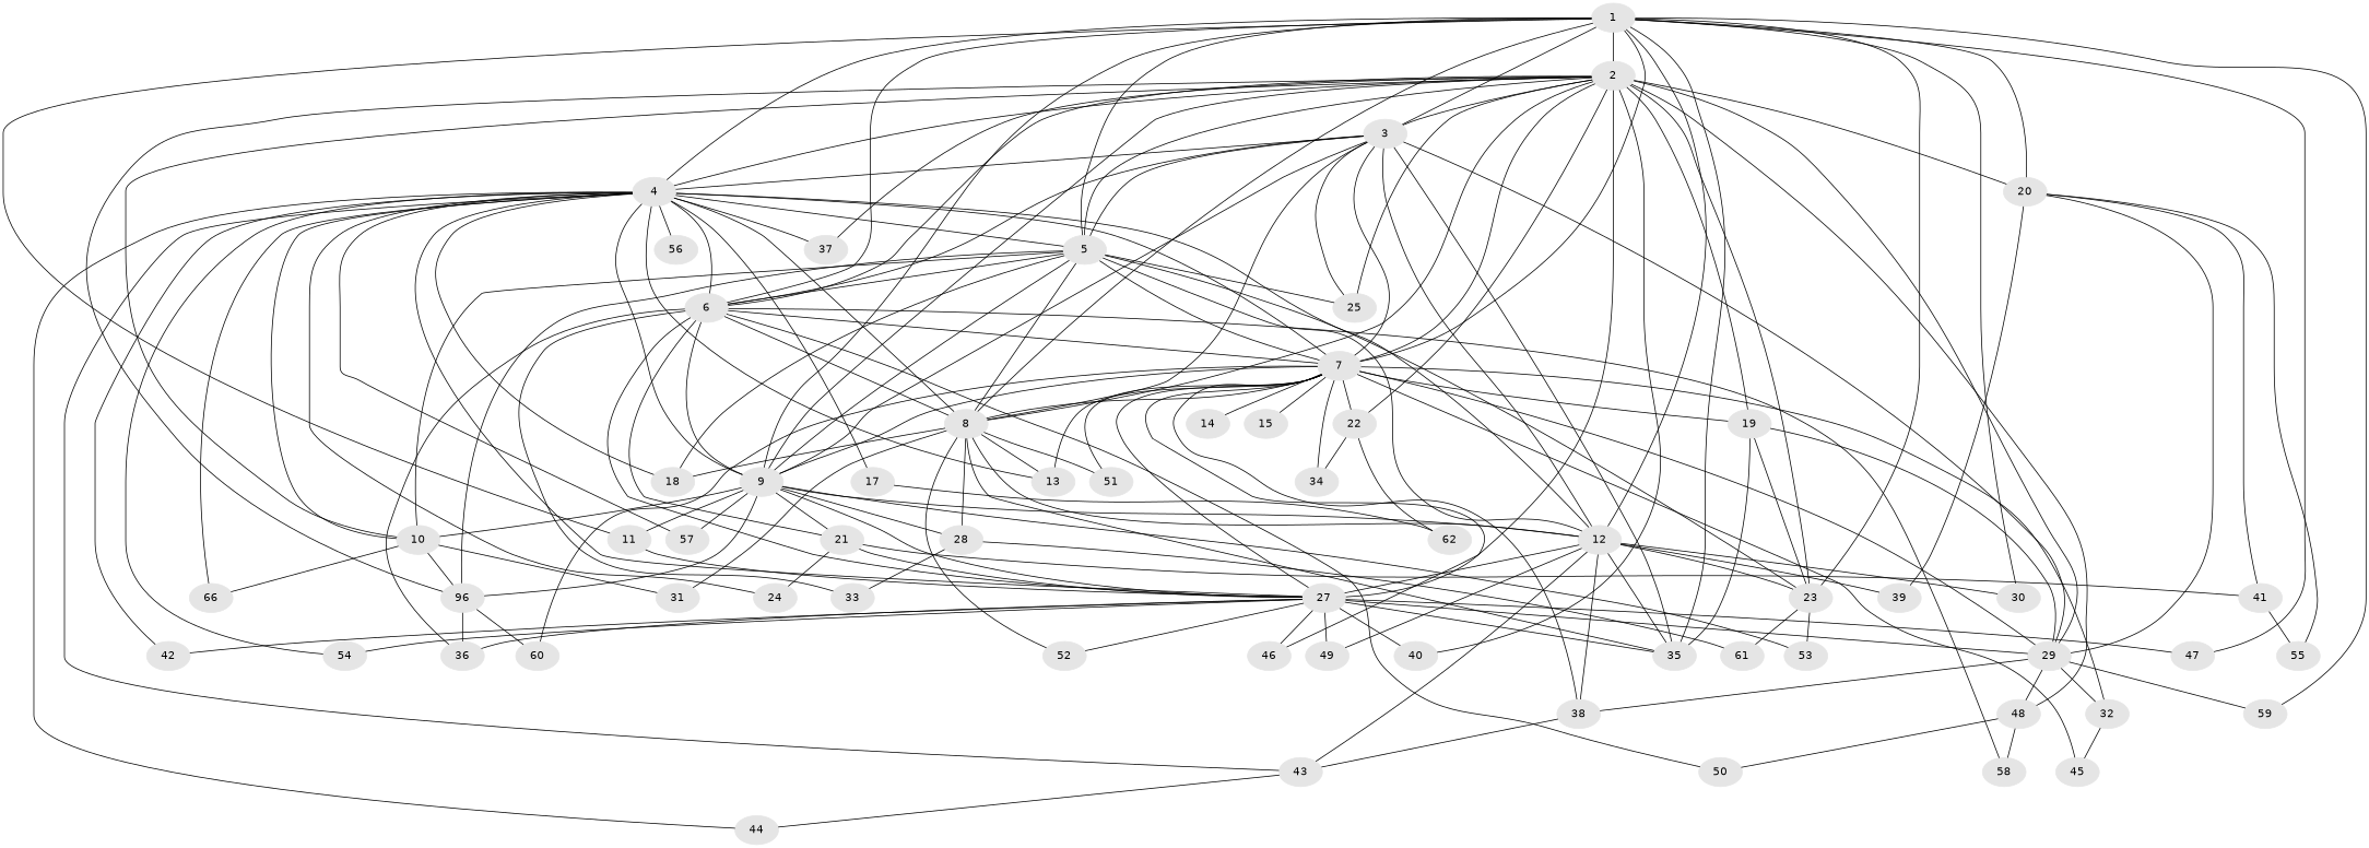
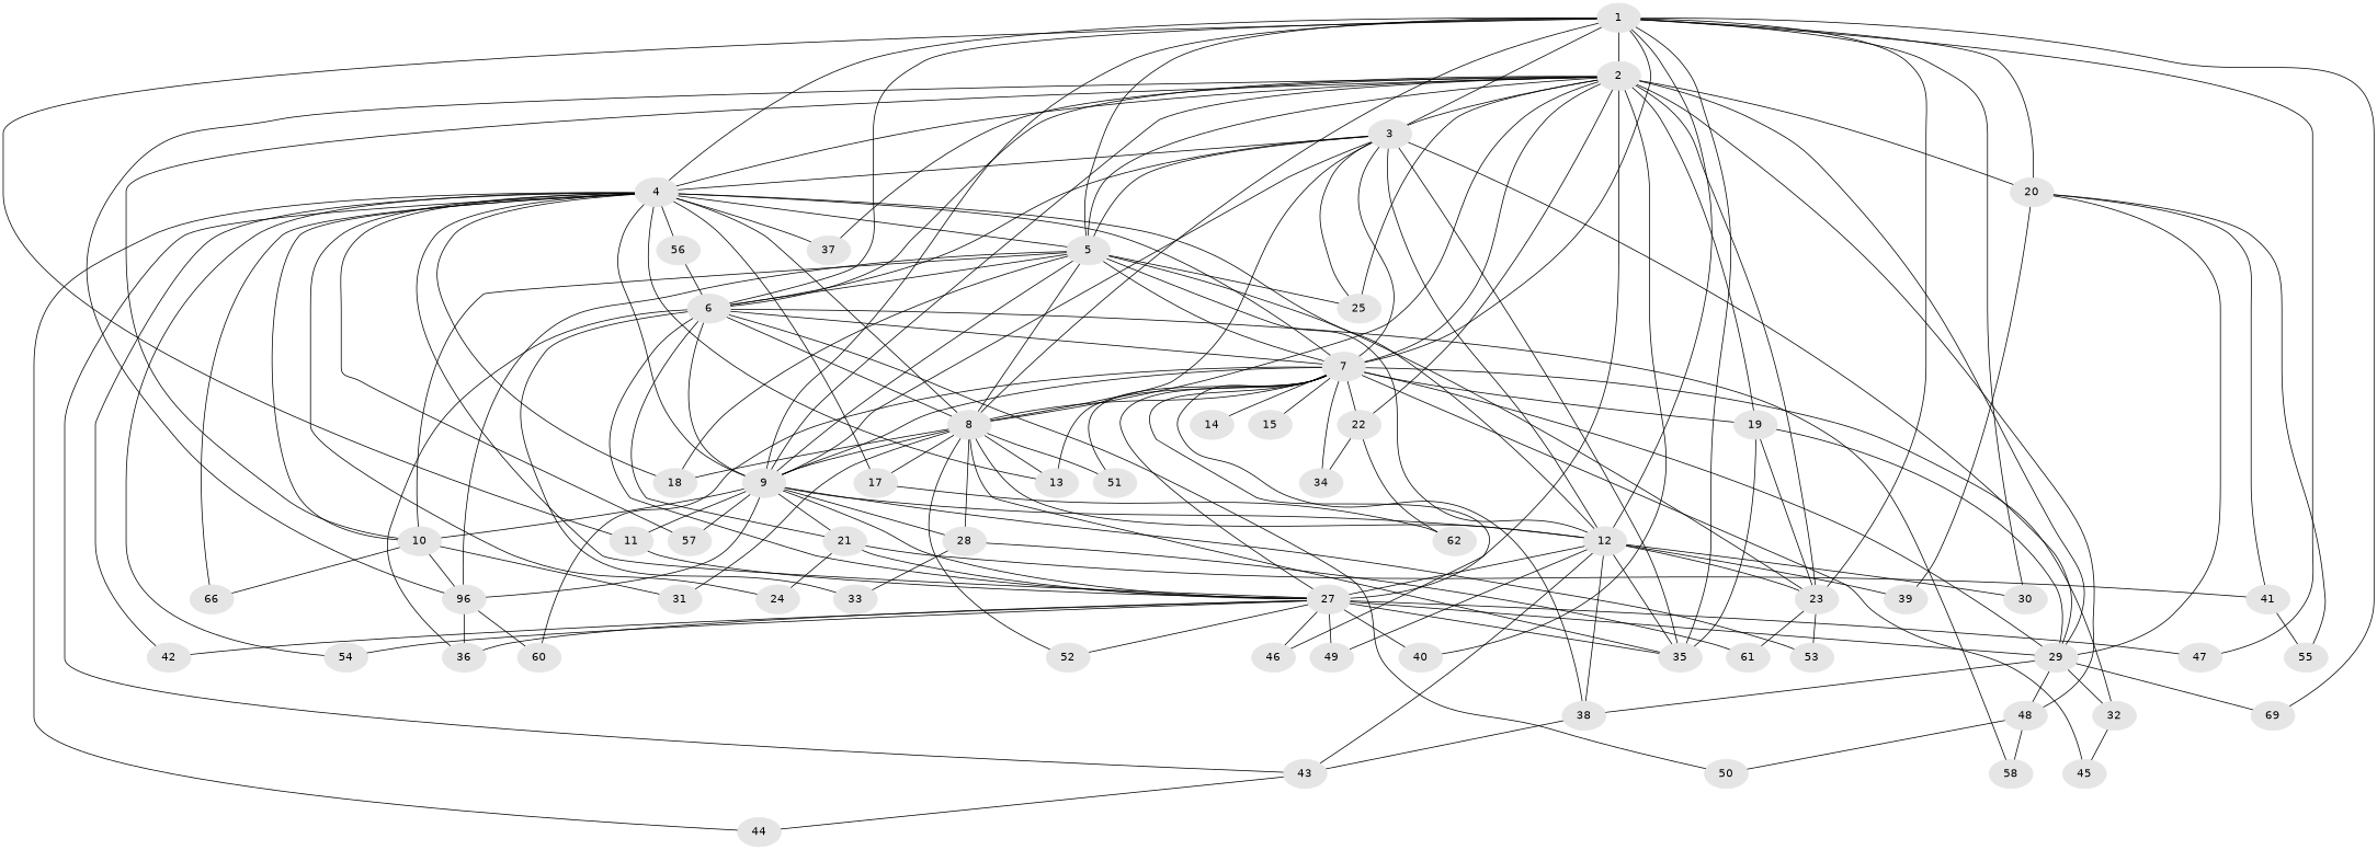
  graph {
    fontname="DejaVu Sans"
    node [color=gray90 fontname="DejaVu Sans" style=filled]
    edge [fontname="DejaVu Sans" weight=1.0]
    1
    2
    3
    4
    5
    6
    7
    8
    9
    11
    12
    20
    23
    30
    35
    47
-   59
+   59 [label=69]
    10
    n19 [label=96]
    19
    22
    25
    27
    29
    37
    40
    48
    13
    17
    18
    24
    n32 [label=66]
    42
    43
    44
    54
    56
    57
    21
    33
    36
    50
    58
    14
    15
    32
    34
    38
    45
    46
    51
    60
    28
    31
    52
    53
    39
    49
    41
    55
    61
    62
    1 -- 2 [weight=2.0]
    1 -- 3
    1 -- 4
    1 -- 5
    1 -- 6
    1 -- 7
    1 -- 8
    1 -- 9 [weight=2.0]
    1 -- 11
    1 -- 12
    1 -- 20 [weight=2.0]
    1 -- 23
    1 -- 30
    1 -- 35
    1 -- 47
    1 -- 59
    2 -- 3 [weight=3.0]
    2 -- 4 [weight=2.0]
    2 -- 5 [weight=2.0]
    2 -- 6 [weight=2.0]
    2 -- 7 [weight=2.0]
    2 -- 8 [weight=3.0]
    2 -- 9 [weight=2.0]
    2 -- 20 [weight=2.0]
    2 -- 23 [weight=2.0]
    2 -- 10
    2 -- n19
    2 -- 19
    2 -- 22
    2 -- 25
    2 -- 27 [weight=14.0]
    2 -- 29
    2 -- 37
    2 -- 40
    2 -- 48
    3 -- 4
    3 -- 5
    3 -- 6
    3 -- 7
    3 -- 8 [weight=2.0]
    3 -- 9
    3 -- 12
    3 -- 35 [weight=6.0]
    3 -- 25
    3 -- 29
    4 -- 5
-   4 -- 6
+   56 -- 6
    4 -- 7
    4 -- 8 [weight=3.0]
    4 -- 9
    4 -- 12
    4 -- 10
    4 -- 27
    4 -- 37
    4 -- 13
    4 -- 17
    4 -- 18
    4 -- 24
    4 -- n32
    4 -- 42
    4 -- 43
    4 -- 44
    4 -- 54
    4 -- 56
    4 -- 57
    5 -- 6
    5 -- 7
    5 -- 8 [weight=2.0]
    5 -- 9
    5 -- 12 [weight=10.0]
    5 -- 23
    5 -- 10
    5 -- n19 [weight=3.0]
    5 -- 25
    5 -- 18
    6 -- 7 [weight=2.0]
    6 -- 8
    6 -- 9
    6 -- 27
    6 -- 21
    6 -- 33
    6 -- 36
    6 -- 50
    6 -- 58
    7 -- 8 [weight=2.0]
    7 -- 9 [weight=2.0]
    7 -- 19 [weight=2.0]
    7 -- 22
    7 -- 27
    7 -- 29
    7 -- 13
    7 -- 14
    7 -- 15
    7 -- 32
    7 -- 34
    7 -- 38
    7 -- 45
    7 -- 46
    7 -- 51
    7 -- 60
+   8 -- 9 [weight=3.0]
    8 -- 12
    8 -- 35
    8 -- 13
+   8 -- 17
    8 -- 18
    8 -- 51
    8 -- 28
    8 -- 31
    8 -- 52
    9 -- 11
    9 -- 12
    9 -- 10
    9 -- n19
    9 -- 27
    9 -- 57
    9 -- 21
    9 -- 28
    9 -- 53
    11 -- 27 [weight=2.0]
    12 -- 23
    12 -- 30
    12 -- 35 [weight=2.0]
    12 -- 27
    12 -- 43
    12 -- 38
    12 -- 39
    12 -- 49
    20 -- 29
    20 -- 39
    20 -- 41
    20 -- 55
    23 -- 53
    23 -- 61
    10 -- n19
    10 -- n32
    10 -- 31
    n19 -- 36
    n19 -- 60
    19 -- 23
    19 -- 35
    19 -- 29
    22 -- 34
    22 -- 62
    27 -- 35
    27 -- 47
    27 -- 29 [weight=2.0]
    27 -- 40
    27 -- 42
    27 -- 54
    27 -- 36
    27 -- 46
    27 -- 52
    27 -- 49
    29 -- 59
    29 -- 48
    29 -- 32
    29 -- 38
    48 -- 50
    48 -- 58
    17 -- 62
    43 -- 44
    21 -- 27
    21 -- 24
    21 -- 41
    32 -- 45
    38 -- 43
    28 -- 33
    28 -- 61
    41 -- 55
  }
